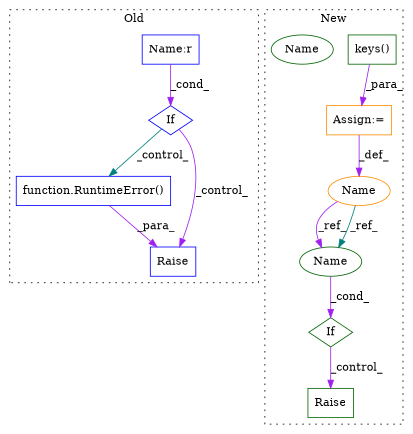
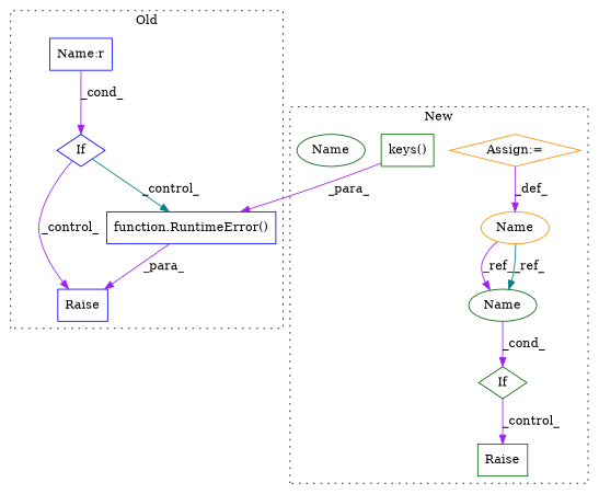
  digraph {
    node [a=87 color=darkgreen l=3 s=20318 shape=box]
    edge [color=purple]
    n1 [a=75 color=blue l="13,1" label="function.RuntimeError()" s="20180,20274"]
    n2 [a=91 color=blue l=6 label=Raise s=20174]
    n3 [a=96 color=blue label=If s=20123 shape=diamond]
    n4 [a=40 color=blue l=34 label="Name:r" s=20126]
    n5 [a=75 l=17 label="keys()" s=20284]
-   n6 [a=68 color=darkorange label="Assign:=" s=20256]
+   n6 [a=68 color=darkorange label="Assign:=" s=20256 shape=diamond]
    n7 [a=96 label=If s=20315 shape=diamond]
    n8 [l=11 label=Name shape=ellipse]
    n9 [a=91 l=6 label=Raise s=20347]
    n10 [color=darkorange l=11 label=Name s=20245 shape=ellipse]
    n11 [l=11 label=Name shape=ellipse]
    subgraph cluster_1 {
      label=Old
      style=dotted
      n1
      n2
      n3
      n4
    }
    subgraph cluster_2 {
      label=New
      style=dotted
      n5
      n6
      n7
      n8
      n9
      n10
      n11
    }
    n1 -> n2 [label=_para_]
    n3 -> n1 [color=teal label=_control_]
    n3 -> n2 [label=_control_]
    n4 -> n3 [label=_cond_]
-   n5 -> n6 [label=_para_]
+   n5 -> n1 [label=_para_]
    n6 -> n10 [label=_def_]
    n7 -> n9 [label=_control_]
    n10 -> n11 [label=_ref_]
    n10 -> n11 [color=teal label=_ref_]
    n11 -> n7 [label=_cond_]
  }
